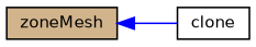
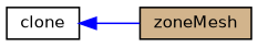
  digraph {
    rankdir=LR
    node [color=black fontname=Helvetica fontsize=10 shape=record style=filled]
    n1 [fillcolor=tan fontcolor=black height=0.2 label=zoneMesh width=0.4]
    n2 [height=0.2 label=clone width=0.4 fillcolor=white]
-   n1 -> n2 [color=blue dir=back fontname=Helvetica fontsize=10 labelfontname=Helvetica labelfontsize=10 style=solid]
+   n2 -> n1 [color=blue dir=back fontname=Helvetica fontsize=10 labelfontname=Helvetica labelfontsize=10 style=solid]
  }
